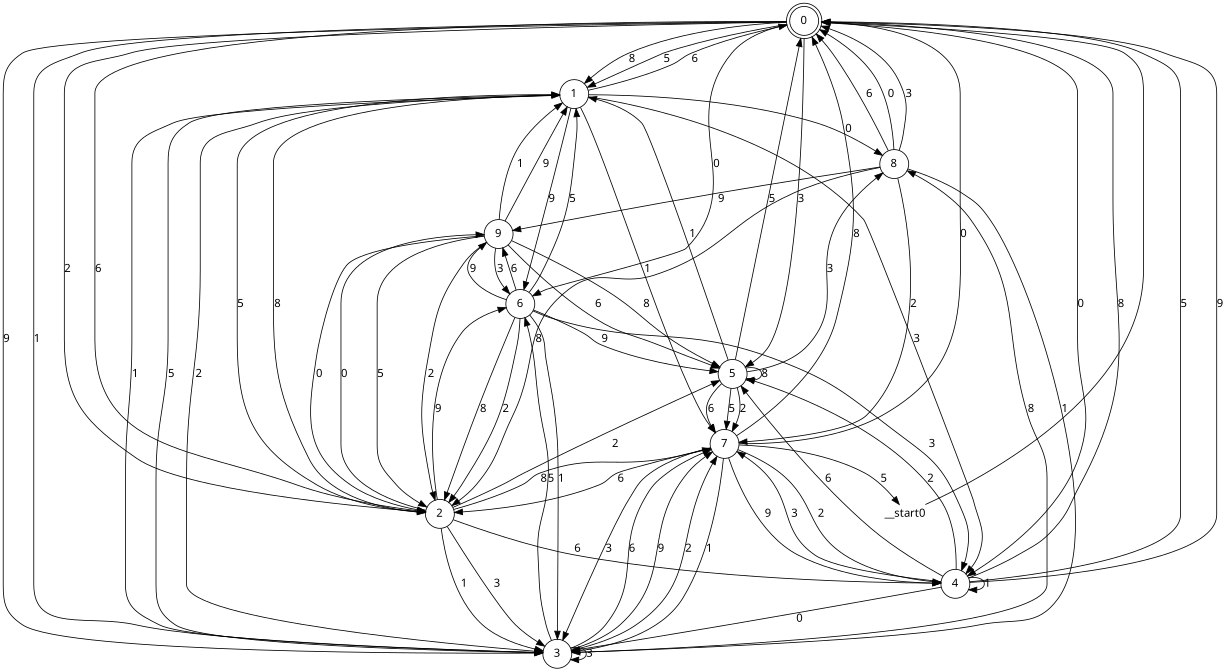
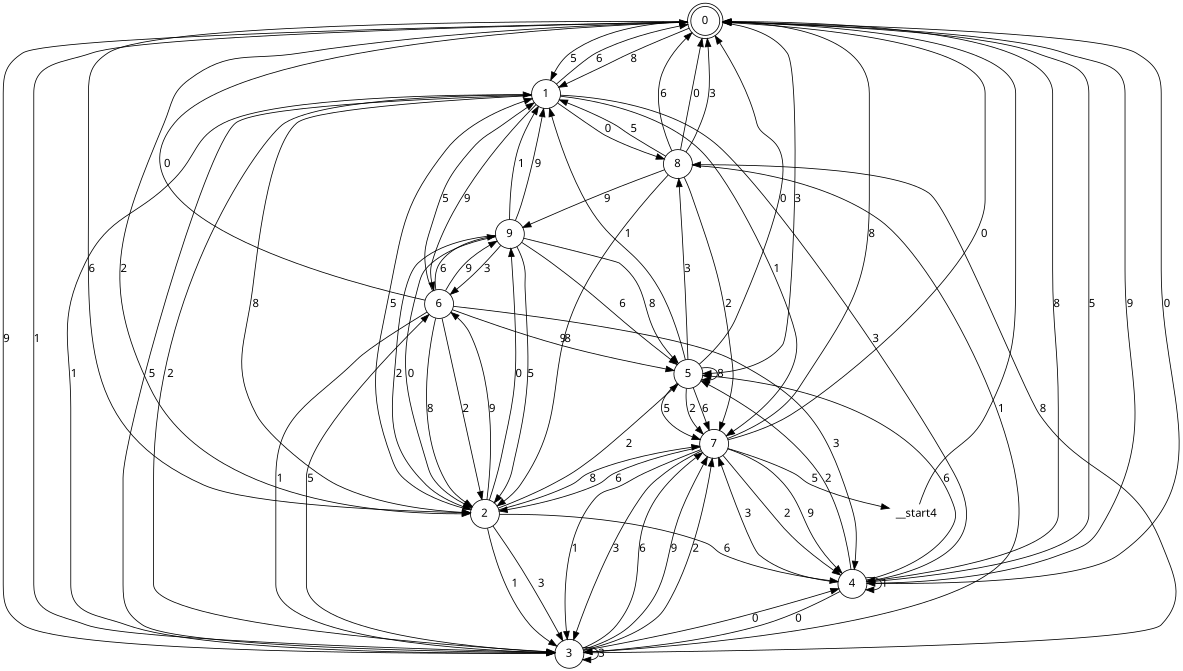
  digraph {
    fontname="Noto Sans"
    node [fontname="Noto Sans" shape=circle]
    edge [fontname="Noto Sans"]
    n1 [label=0 shape=doublecircle]
    n2 [label=1]
    n3 [label=2]
    n4 [label=3]
    n5 [label=4]
    n6 [label=5]
    n7 [label=6]
    n8 [label=7]
    n9 [label=8]
    n10 [label=9]
-   __start0 [height=0 shape=none width=0]
+   __start0 [height=0 shape=none width=0 label=__start4]
    n1 -> n2 [label=8]
    n1 -> n2 [label=5]
    n1 -> n3 [label=6]
    n1 -> n3 [label=2]
    n1 -> n4 [label=9]
    n1 -> n4 [label=1]
    n1 -> n5 [label=0]
    n1 -> n6 [label=3]
    n2 -> n1 [label=6]
    n2 -> n3 [label=8]
    n2 -> n4 [label=5]
    n2 -> n4 [label=2]
    n2 -> n5 [label=3]
    n2 -> n7 [label=9]
    n2 -> n8 [label=1]
    n2 -> n9 [label=0]
    n3 -> n2 [label=5]
    n3 -> n4 [label=1]
    n3 -> n4 [label=3]
    n3 -> n5 [label=6]
    n3 -> n6 [label=2]
    n3 -> n7 [label=9]
    n3 -> n8 [label=8]
    n3 -> n10 [label=0]
    n4 -> n2 [label=1]
    n4 -> n4 [label=3]
+   n4 -> n5 [label=0]
    n4 -> n7 [label=5]
    n4 -> n8 [label=6]
    n4 -> n8 [label=9]
    n4 -> n8 [label=2]
    n4 -> n9 [label=8]
    n5 -> n1 [label=8]
    n5 -> n1 [label=5]
    n5 -> n1 [label=9]
    n5 -> n4 [label=0]
    n5 -> n5 [label=1]
    n5 -> n6 [label=6]
    n5 -> n6 [label=2]
    n5 -> n8 [label=3]
-   n6 -> n1 [label=5]
+   n6 -> n1 [label=0]
    n6 -> n2 [label=1]
    n6 -> n6 [label=8]
    n6 -> n8 [label=6]
    n6 -> n8 [label=5]
    n6 -> n8 [label=2]
    n6 -> n9 [label=3]
-   n1 -> n7 [label=0]
+   n7 -> n1 [label=0]
    n7 -> n2 [label=5]
    n7 -> n3 [label=8]
    n7 -> n3 [label=2]
    n7 -> n4 [label=1]
    n7 -> n5 [label=3]
    n7 -> n6 [label=9]
    n7 -> n10 [label=6]
    n7 -> n10 [label=9]
    n8 -> n1 [label=8]
    n8 -> n1 [label=0]
    n8 -> n3 [label=6]
    n8 -> n4 [label=1]
    n8 -> n4 [label=3]
    n8 -> n5 [label=9]
    n8 -> n5 [label=2]
    n8 -> __start0 [label=5]
    n9 -> n1 [label=6]
    n9 -> n1 [label=0]
    n9 -> n1 [label=3]
+   n9 -> n2 [label=5]
    n9 -> n3 [label=8]
    n9 -> n4 [label=1]
    n9 -> n8 [label=2]
    n9 -> n10 [label=9]
    n10 -> n2 [label=9]
    n10 -> n2 [label=1]
    n10 -> n3 [label=5]
    n10 -> n3 [label=0]
    n10 -> n3 [label=2]
    n10 -> n6 [label=8]
    n10 -> n6 [label=6]
    n10 -> n7 [label=3]
    __start0 -> n1
  }
